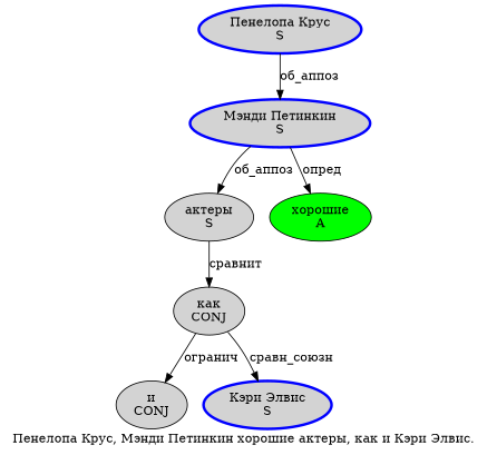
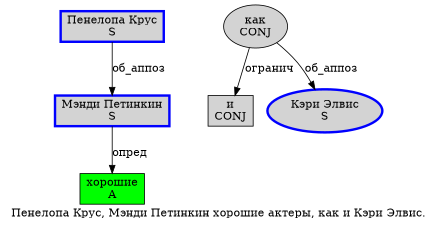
  digraph {
    label="Пенелопа Крус, Мэнди Петинкин хорошие актеры, как и Кэри Элвис."
    node [fillcolor=lightgray penwidth=1 shape=ellipse style=filled]
-   n1 [color=blue label="Пенелопа Крус\nS" penwidth=3]
-   n2 [color=blue label="Мэнди Петинкин\nS" penwidth=3]
-   n3 [label="актеры\nS"]
-   n4 [fillcolor=green label="хорошие\nA"]
+   n1 [color=blue label="Пенелопа Крус\nS" penwidth=3 shape=box]
+   n2 [color=blue label="Мэнди Петинкин\nS" penwidth=3 shape=box]
+   n4 [fillcolor=green label="хорошие\nA" shape=box]
    n5 [label="как\nCONJ"]
-   n6 [label="и\nCONJ"]
+   n6 [label="и\nCONJ" shape=box]
    n7 [color=blue label="Кэри Элвис\nS" penwidth=3]
    n1 -> n2 [label="об_аппоз"]
-   n2 -> n3 [label="об_аппоз"]
    n2 -> n4 [label="опред"]
-   n3 -> n5 [label="сравнит"]
    n5 -> n6 [label="огранич"]
-   n5 -> n7 [label="сравн_союзн"]
+   n5 -> n7 [label="об_аппоз"]
  }
